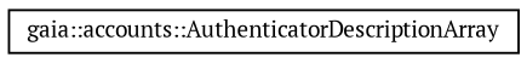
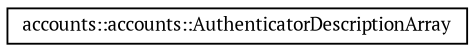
  digraph {
    rankdir=LR
    fontname="PT Serif"
-   n1 [color=black fillcolor=white fontname="PT Serif" fontsize=10 height=0.2 label="gaia::accounts::AuthenticatorDescriptionArray" shape=record style=filled width=0.4]
+   n1 [color=black fillcolor=white fontname="PT Serif" fontsize=10 height=0.2 label="accounts::accounts::AuthenticatorDescriptionArray" shape=record style=filled width=0.4]
  }
